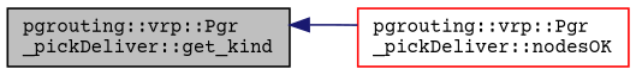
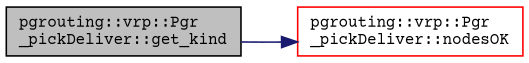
  digraph {
    rankdir=LR
    fontname="Courier Prime"
    node [fontname="Courier Prime" fontsize=10 shape=record style=filled]
    n1 [color=black fillcolor=grey75 fontcolor=black height=0.2 label="pgrouting::vrp::Pgr\l_pickDeliver::get_kind" width=0.4]
    n2 [color=red fillcolor=white height=0.2 label="pgrouting::vrp::Pgr\l_pickDeliver::nodesOK" width=0.4]
-   n2 -> n1 [color=midnightblue fontname="Courier Prime" fontsize=10 labelfontname=Helvetica labelfontsize=10 style=solid]
+   n1 -> n2 [color=midnightblue fontname="Courier Prime" fontsize=10 labelfontname=Helvetica labelfontsize=10 style=solid]
  }
